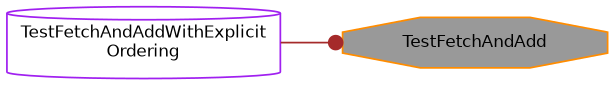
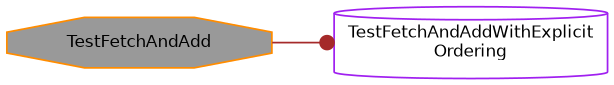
  digraph {
    rankdir=LR
    node [fontname=Helvetica fontsize=10 style=filled]
    n1 [color=darkorange fillcolor=grey60 fontcolor=black height=0.2 label=TestFetchAndAdd shape=octagon width=0.4]
    n2 [color=purple fillcolor=white height=0.2 label="TestFetchAndAddWithExplicit\lOrdering" shape=cylinder width=0.4]
-   n2 -> n1 [color=brown fontname=Helvetica fontsize=10 labelfontname=Helvetica labelfontsize=10 style=solid arrowhead=dot]
+   n1 -> n2 [color=brown fontname=Helvetica fontsize=10 labelfontname=Helvetica labelfontsize=10 style=solid arrowhead=dot]
  }
